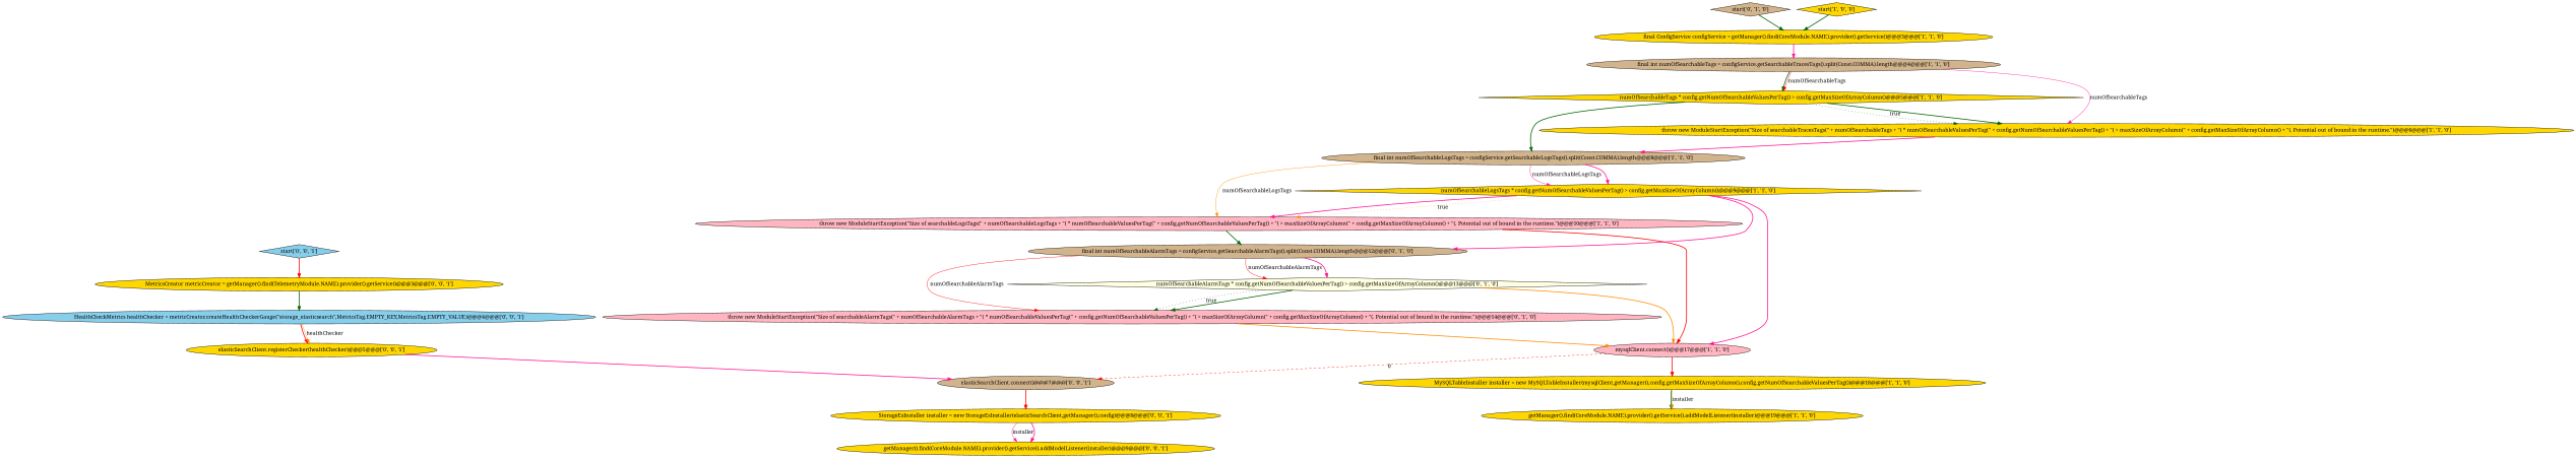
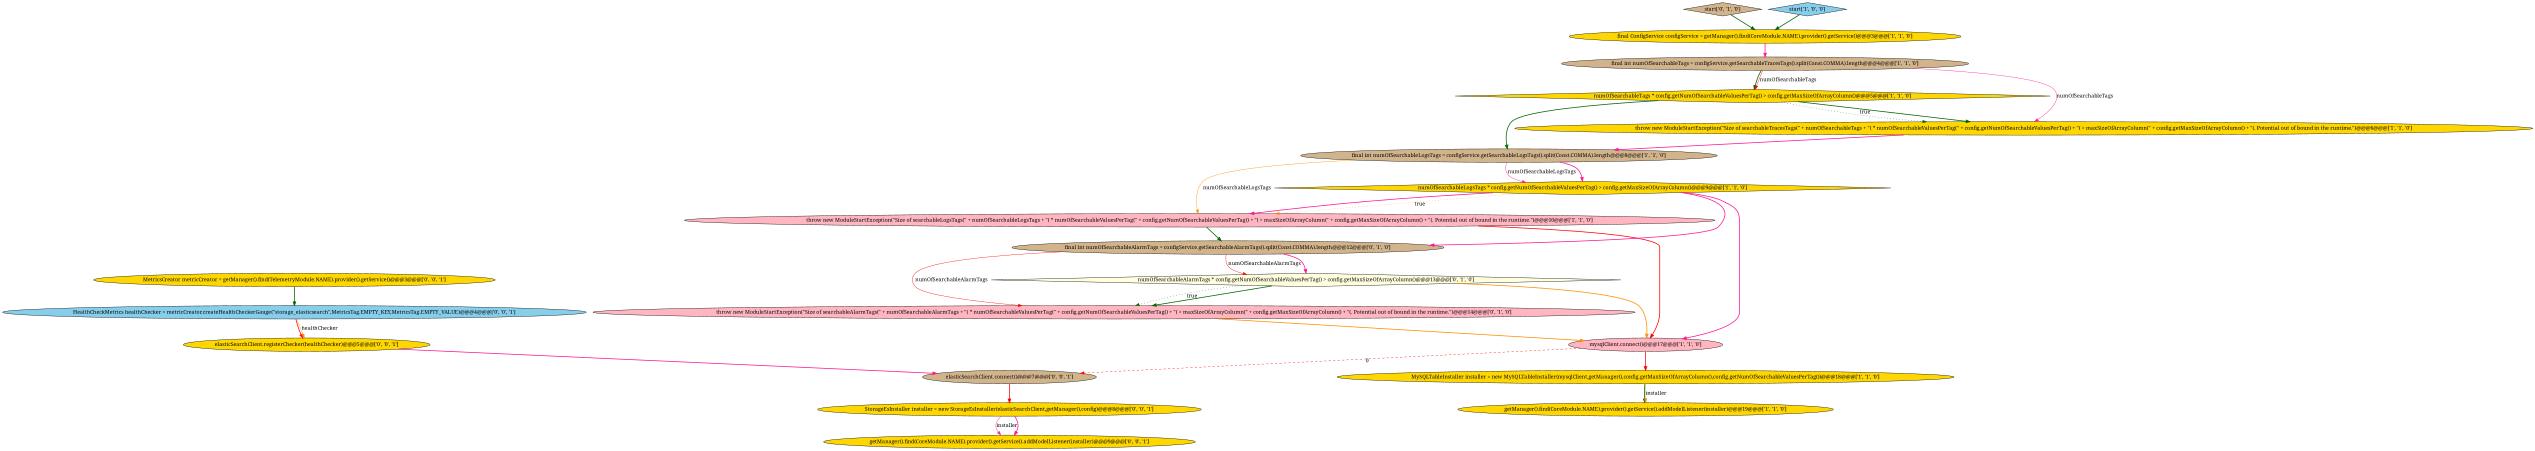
  digraph {
    fontname="Noto Serif"
    node [fillcolor=gold fontname="Noto Serif" shape=ellipse style=filled]
    edge [color=deeppink fontname="Noto Serif" style=bold]
    n1 [label="throw new ModuleStartException(\"Size of searchableTracesTags(\" + numOfSearchableTags + \"( * numOfSearchableValuesPerTag(\" + config.getNumOfSearchableValuesPerTag() + \"( > maxSizeOfArrayColumn(\" + config.getMaxSizeOfArrayColumn() + \"(. Potential out of bound in the runtime.\")@@@6@@@['1', '1', '0']"]
    n2 [fillcolor=tan label="final int numOfSearchableLogsTags = configService.getSearchableLogsTags().split(Const.COMMA).length@@@8@@@['1', '1', '0']"]
    n3 [fillcolor=lightpink label="throw new ModuleStartException(\"Size of searchableLogsTags(\" + numOfSearchableLogsTags + \"( * numOfSearchableValuesPerTag(\" + config.getNumOfSearchableValuesPerTag() + \"( > maxSizeOfArrayColumn(\" + config.getMaxSizeOfArrayColumn() + \"(. Potential out of bound in the runtime.\")@@@10@@@['1', '1', '0']"]
    n4 [label="numOfSearchableLogsTags * config.getNumOfSearchableValuesPerTag() > config.getMaxSizeOfArrayColumn()@@@9@@@['1', '1', '0']" shape=diamond]
    n5 [label="numOfSearchableTags * config.getNumOfSearchableValuesPerTag() > config.getMaxSizeOfArrayColumn()@@@5@@@['1', '1', '0']" shape=diamond]
    n6 [label="elasticSearchClient.registerChecker(healthChecker)@@@5@@@['0', '0', '1']"]
    n7 [fillcolor=tan label="elasticSearchClient.connect()@@@7@@@['0', '0', '1']"]
    n8 [label="StorageEsInstaller installer = new StorageEsInstaller(elasticSearchClient,getManager(),config)@@@8@@@['0', '0', '1']"]
    n9 [fillcolor=lightpink label="throw new ModuleStartException(\"Size of searchableAlarmTags(\" + numOfSearchableAlarmTags + \"( * numOfSearchableValuesPerTag(\" + config.getNumOfSearchableValuesPerTag() + \"( > maxSizeOfArrayColumn(\" + config.getMaxSizeOfArrayColumn() + \"(. Potential out of bound in the runtime.\")@@@14@@@['0', '1', '0']"]
    n10 [fillcolor=lightpink label="mysqlClient.connect()@@@17@@@['1', '1', '0']"]
    n11 [label="MySQLTableInstaller installer = new MySQLTableInstaller(mysqlClient,getManager(),config.getMaxSizeOfArrayColumn(),config.getNumOfSearchableValuesPerTag())@@@18@@@['1', '1', '0']"]
-   n12 [fillcolor=skyblue label="start['0', '0', '1']" shape=diamond]
    n13 [label="MetricsCreator metricCreator = getManager().find(TelemetryModule.NAME).provider().getService()@@@3@@@['0', '0', '1']"]
    n14 [fillcolor=skyblue label="HealthCheckMetrics healthChecker = metricCreator.createHealthCheckerGauge(\"storage_elasticsearch\",MetricsTag.EMPTY_KEY,MetricsTag.EMPTY_VALUE)@@@4@@@['0', '0', '1']"]
    n15 [label="getManager().find(CoreModule.NAME).provider().getService().addModelListener(installer)@@@19@@@['1', '1', '0']"]
    n16 [fillcolor=tan label="start['0', '1', '0']" shape=diamond]
    n17 [label="final ConfigService configService = getManager().find(CoreModule.NAME).provider().getService()@@@3@@@['1', '1', '0']"]
    n18 [fillcolor=tan label="final int numOfSearchableTags = configService.getSearchableTracesTags().split(Const.COMMA).length@@@4@@@['1', '1', '0']"]
    n19 [fillcolor=lightyellow label="numOfSearchableAlarmTags * config.getNumOfSearchableValuesPerTag() > config.getMaxSizeOfArrayColumn()@@@13@@@['0', '1', '0']" shape=diamond]
    n20 [label="getManager().find(CoreModule.NAME).provider().getService().addModelListener(installer)@@@9@@@['0', '0', '1']"]
    n21 [fillcolor=tan label="final int numOfSearchableAlarmTags = configService.getSearchableAlarmTags().split(Const.COMMA).length@@@12@@@['0', '1', '0']"]
-   n22 [label="start['1', '0', '0']" shape=diamond]
+   n22 [fillcolor=skyblue label="start['1', '0', '0']" shape=diamond]
    n1 -> n2
    n2 -> n3 [color=darkorange label=numOfSearchableLogsTags style=solid]
    n2 -> n4
    n2 -> n4 [label=numOfSearchableLogsTags style=solid]
    n3 -> n10 [color=red]
    n3 -> n21 [color=darkgreen]
    n4 -> n3 [color=darkorange label=true style=dotted]
    n4 -> n3
    n4 -> n10
    n4 -> n21
    n5 -> n1 [color=darkgreen]
    n5 -> n1 [color=darkgreen label=true style=dotted]
    n5 -> n2 [color=darkgreen]
    n6 -> n7
    n7 -> n8 [color=red]
    n8 -> n20 [label=installer style=solid]
    n8 -> n20
    n9 -> n10 [color=darkorange]
    n10 -> n7 [color=red label=0 style=dashed]
    n10 -> n11 [color=red]
    n11 -> n15 [color=darkgreen]
    n11 -> n15 [color=darkorange label=installer style=solid]
-   n12 -> n13 [color=red]
    n13 -> n14 [color=darkgreen]
    n14 -> n6 [color=red]
    n14 -> n6 [color=darkorange label=healthChecker style=solid]
    n16 -> n17 [color=darkgreen]
    n17 -> n18
    n18 -> n1 [label=numOfSearchableTags style=solid]
    n18 -> n5 [color=darkgreen]
    n18 -> n5 [color=red label=numOfSearchableTags style=solid]
    n19 -> n9 [color=darkgreen]
    n19 -> n9 [color=darkgreen label=true style=dotted]
    n19 -> n10 [color=darkorange]
    n21 -> n9 [color=red label=numOfSearchableAlarmTags style=solid]
    n21 -> n19 [color=red label=numOfSearchableAlarmTags style=solid]
    n21 -> n19
    n22 -> n17 [color=darkgreen]
  }
